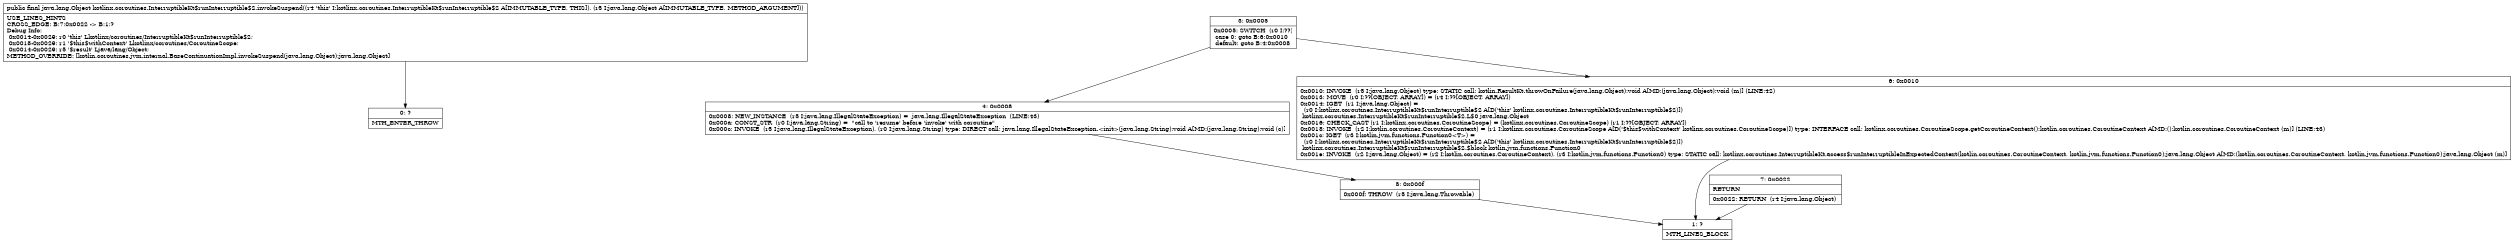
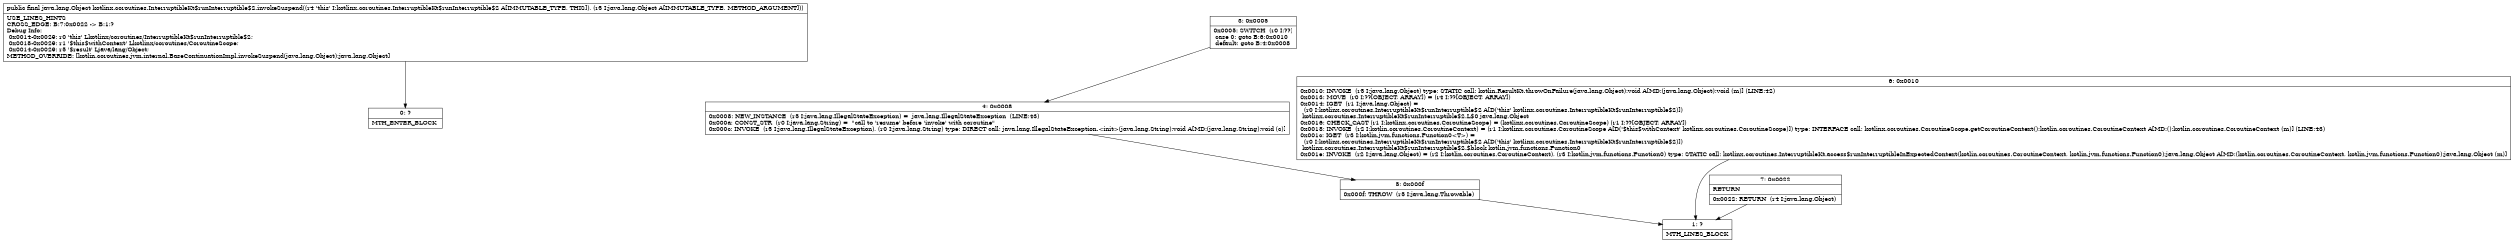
  digraph {
    node [shape=record]
-   n1 [label="{0\:\ ?|MTH_ENTER_THROW\l}"]
+   n1 [label="{0\:\ ?|MTH_ENTER_BLOCK\l}"]
    n2 [label="{3\:\ 0x0005|0x0005: SWITCH  (r0 I:??)\l case 0: goto B:6:0x0010\l default: goto B:4:0x0008 \l}"]
    n3 [label="{4\:\ 0x0008|0x0008: NEW_INSTANCE  (r5 I:java.lang.IllegalStateException) =  java.lang.IllegalStateException  (LINE:43)\l0x000a: CONST_STR  (r0 I:java.lang.String) =  \"call to 'resume' before 'invoke' with coroutine\" \l0x000c: INVOKE  (r5 I:java.lang.IllegalStateException), (r0 I:java.lang.String) type: DIRECT call: java.lang.IllegalStateException.\<init\>(java.lang.String):void A[MD:(java.lang.String):void (c)]\l}"]
    n4 [label="{6\:\ 0x0010|0x0010: INVOKE  (r5 I:java.lang.Object) type: STATIC call: kotlin.ResultKt.throwOnFailure(java.lang.Object):void A[MD:(java.lang.Object):void (m)] (LINE:42)\l0x0013: MOVE  (r0 I:??[OBJECT, ARRAY]) = (r4 I:??[OBJECT, ARRAY]) \l0x0014: IGET  (r1 I:java.lang.Object) = \l  (r0 I:kotlinx.coroutines.InterruptibleKt$runInterruptible$2 A[D('this' kotlinx.coroutines.InterruptibleKt$runInterruptible$2)])\l kotlinx.coroutines.InterruptibleKt$runInterruptible$2.L$0 java.lang.Object \l0x0016: CHECK_CAST (r1 I:kotlinx.coroutines.CoroutineScope) = (kotlinx.coroutines.CoroutineScope) (r1 I:??[OBJECT, ARRAY]) \l0x0018: INVOKE  (r2 I:kotlin.coroutines.CoroutineContext) = (r1 I:kotlinx.coroutines.CoroutineScope A[D('$this$withContext' kotlinx.coroutines.CoroutineScope)]) type: INTERFACE call: kotlinx.coroutines.CoroutineScope.getCoroutineContext():kotlin.coroutines.CoroutineContext A[MD:():kotlin.coroutines.CoroutineContext (m)] (LINE:43)\l0x001c: IGET  (r3 I:kotlin.jvm.functions.Function0\<T\>) = \l  (r0 I:kotlinx.coroutines.InterruptibleKt$runInterruptible$2 A[D('this' kotlinx.coroutines.InterruptibleKt$runInterruptible$2)])\l kotlinx.coroutines.InterruptibleKt$runInterruptible$2.$block kotlin.jvm.functions.Function0 \l0x001e: INVOKE  (r2 I:java.lang.Object) = (r2 I:kotlin.coroutines.CoroutineContext), (r3 I:kotlin.jvm.functions.Function0) type: STATIC call: kotlinx.coroutines.InterruptibleKt.access$runInterruptibleInExpectedContext(kotlin.coroutines.CoroutineContext, kotlin.jvm.functions.Function0):java.lang.Object A[MD:(kotlin.coroutines.CoroutineContext, kotlin.jvm.functions.Function0):java.lang.Object (m)]\l}"]
    n5 [label="{5\:\ 0x000f|0x000f: THROW  (r5 I:java.lang.Throwable) \l}"]
    n6 [label="{1\:\ ?|MTH_LINES_BLOCK\l}"]
    n7 [label="{7\:\ 0x0022|RETURN\l|0x0022: RETURN  (r4 I:java.lang.Object) \l}"]
    n8 [label="{public final java.lang.Object kotlinx.coroutines.InterruptibleKt$runInterruptible$2.invokeSuspend((r4 'this' I:kotlinx.coroutines.InterruptibleKt$runInterruptible$2 A[IMMUTABLE_TYPE, THIS]), (r5 I:java.lang.Object A[IMMUTABLE_TYPE, METHOD_ARGUMENT]))  | USE_LINES_HINTS\lCROSS_EDGE: B:7:0x0022 \-\> B:1:?\lDebug Info:\l  0x0014\-0x0029: r0 'this' Lkotlinx\/coroutines\/InterruptibleKt$runInterruptible$2;\l  0x0018\-0x0029: r1 '$this$withContext' Lkotlinx\/coroutines\/CoroutineScope;\l  0x0014\-0x0029: r5 '$result' Ljava\/lang\/Object;\lMETHOD_OVERRIDE: [kotlin.coroutines.jvm.internal.BaseContinuationImpl.invokeSuspend(java.lang.Object):java.lang.Object]\l}"]
    n2 -> n3
-   n2 -> n4
    n3 -> n5
    n4 -> n6
    n5 -> n6
    n7 -> n6
    n8 -> n1
  }
